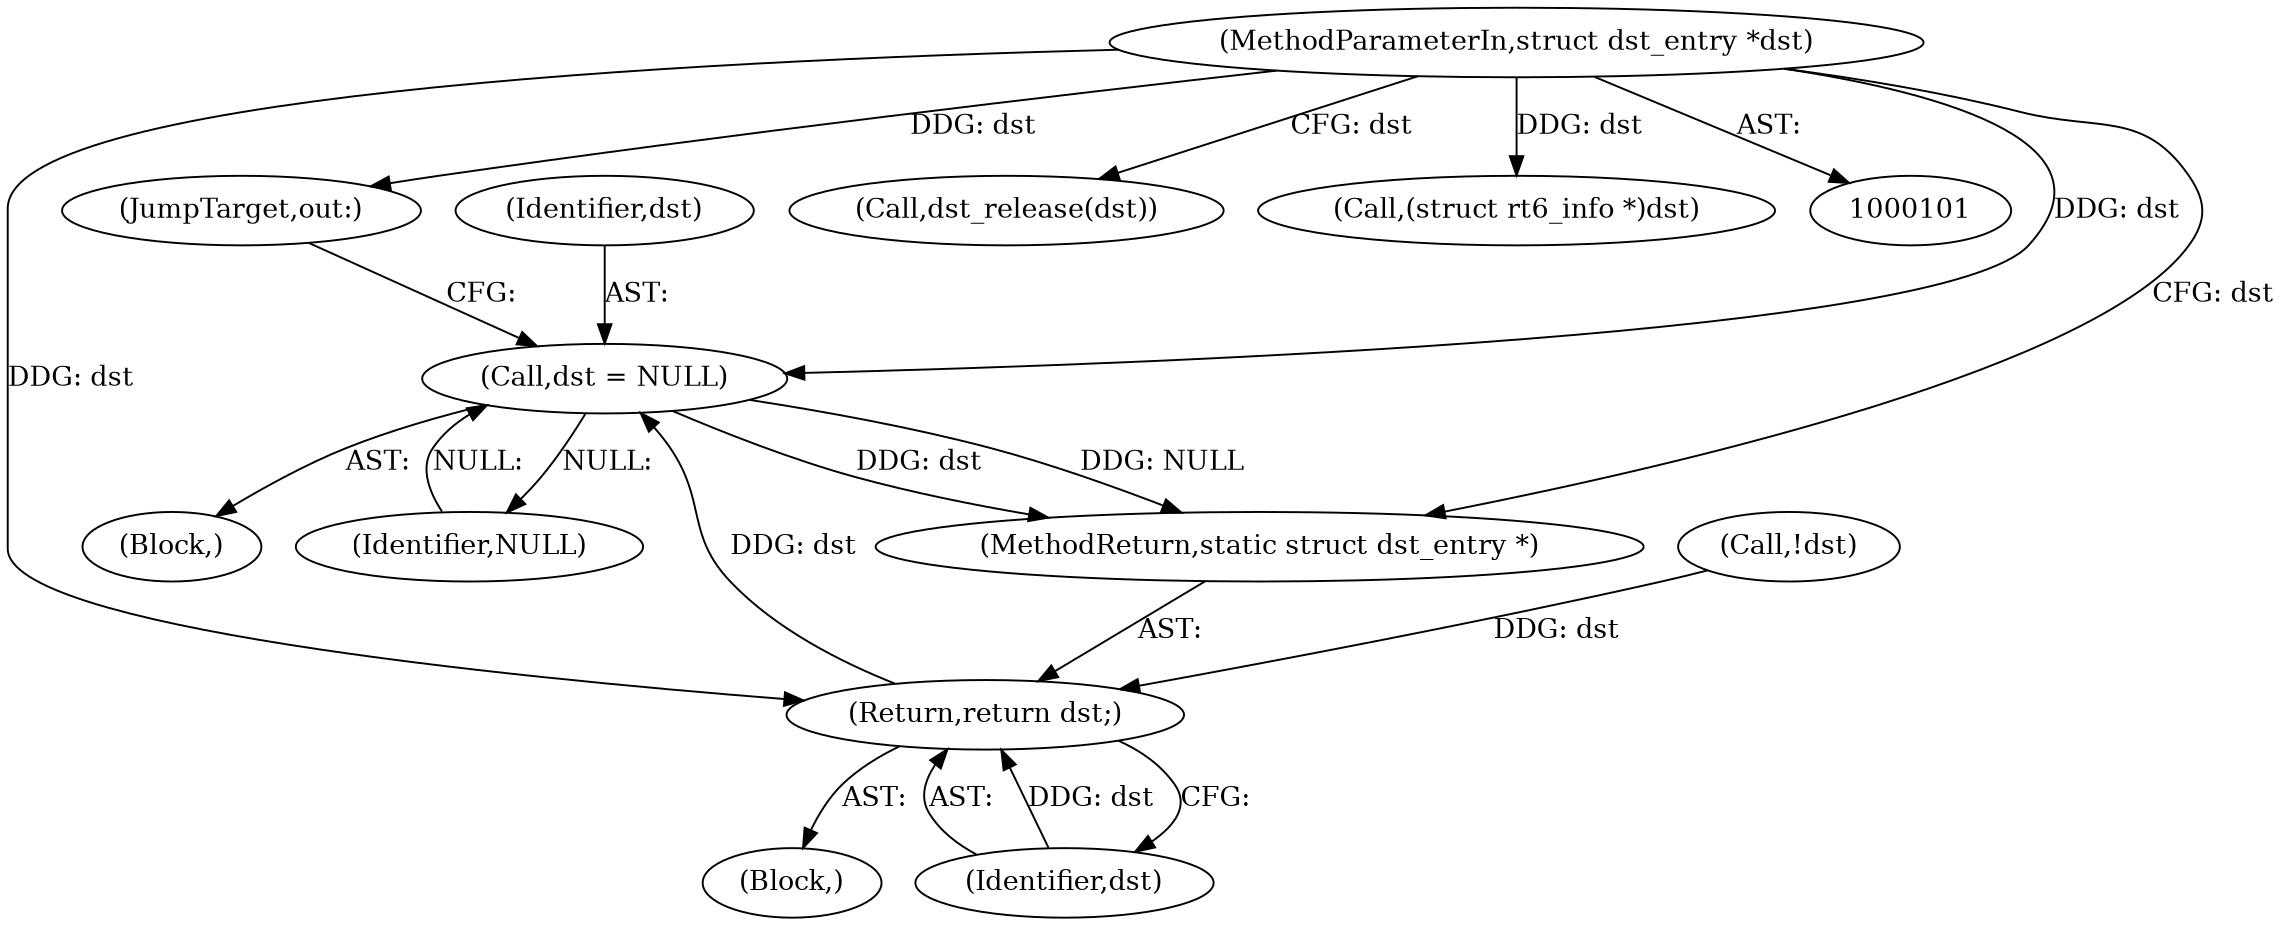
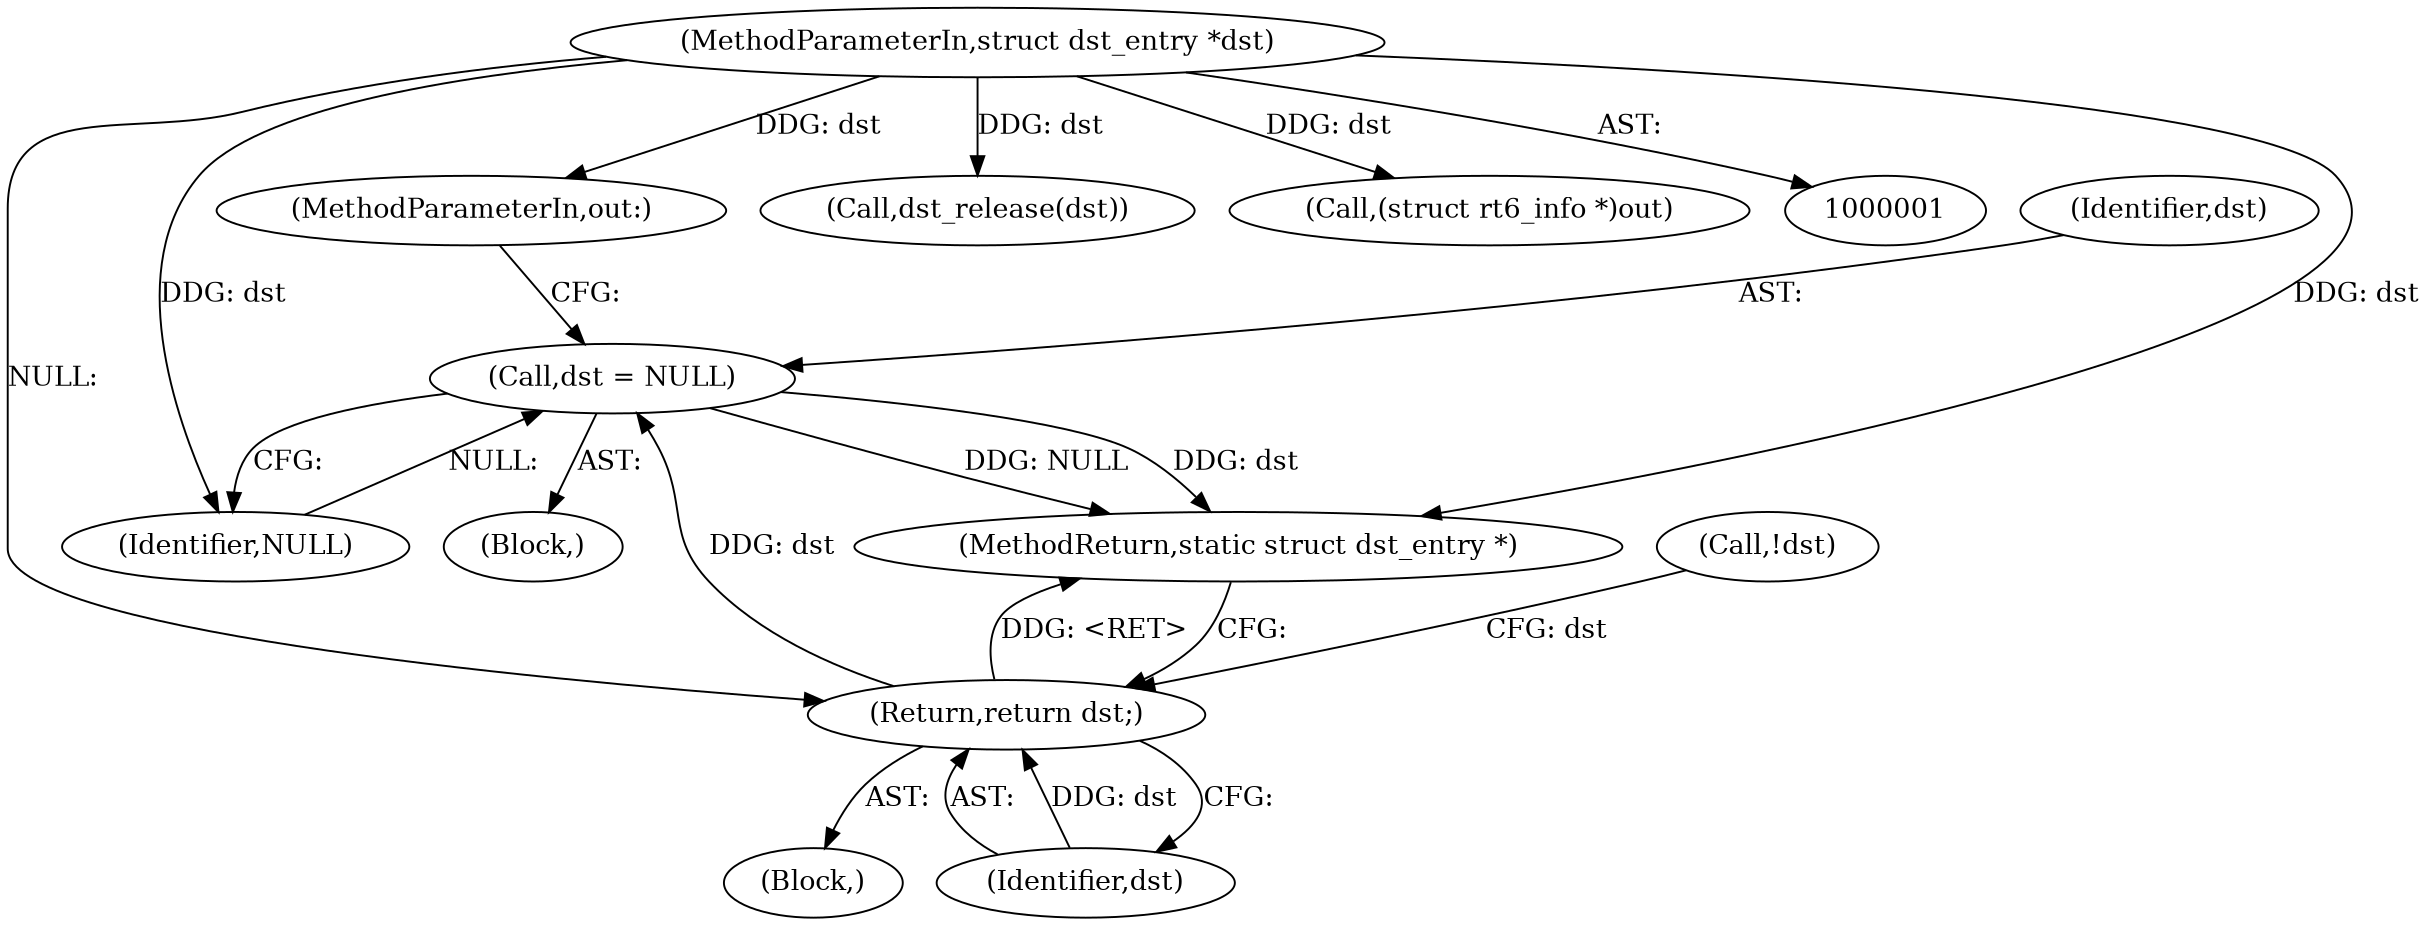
  digraph {
    n1 [label="(Call,dst = NULL)"]
    n2 [label="(MethodReturn,static struct dst_entry *)"]
    n3 [label="(Block,)"]
    n4 [label="(Identifier,NULL)"]
    n5 [label="(Return,return dst;)"]
    n6 [label="(Block,)"]
    n7 [label="(Identifier,dst)"]
    n8 [label="(MethodParameterIn,struct dst_entry *dst)"]
    n9 [label="(Call,dst_release(dst))"]
-   n10 [label="(Call,(struct rt6_info *)dst)"]
-   1000101
-   n12 [label="(JumpTarget,out:)"]
+   n10 [label="(Call,(struct rt6_info *)out)"]
+   1000101 [label=1000001]
+   n12 [label="(MethodParameterIn,out:)"]
    n13 [label="(Call,!dst)"]
    n14 [label="(Identifier,dst)"]
    n1 -> n2 [label="DDG: NULL"]
    n1 -> n2 [label="DDG: dst"]
    n1 -> n3 [label="AST: "]
-   n1 -> n4 [label="NULL: "]
-   n2 -> n5 [label="AST: "]
+   n1 -> n4 [label="CFG: "]
+   n2 -> n5 [label="CFG: "]
    n4 -> n1 [label="NULL: "]
    n5 -> n1 [label="DDG: dst"]
+   n5 -> n2 [label="DDG: <RET>"]
    n5 -> n6 [label="AST: "]
    n5 -> n7 [label="CFG: "]
    n7 -> n5 [label="AST: "]
    n7 -> n5 [label="DDG: dst"]
-   n8 -> n1 [label="DDG: dst"]
-   n8 -> n2 [label="CFG: dst"]
-   n8 -> n5 [label="DDG: dst"]
-   n8 -> n9 [label="CFG: dst"]
+   n8 -> n4 [label="DDG: dst"]
+   n8 -> n2 [label="DDG: dst"]
+   n8 -> n5 [label="NULL: "]
+   n8 -> n9 [label="DDG: dst"]
    n8 -> n10 [label="DDG: dst"]
    n8 -> 1000101 [label="AST: "]
    n8 -> n12 [label="DDG: dst"]
    n12 -> n1 [label="CFG: "]
-   n13 -> n5 [label="DDG: dst"]
+   n13 -> n5 [label="CFG: dst"]
    n14 -> n1 [label="AST: "]
  }
